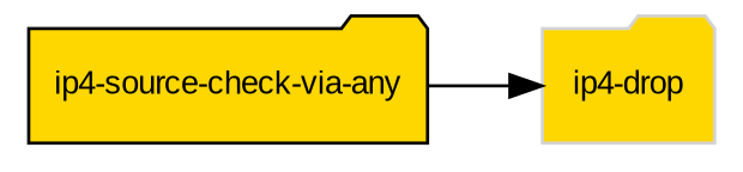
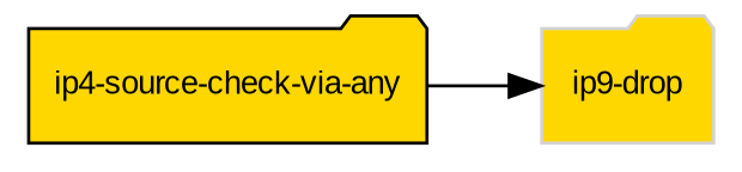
  digraph {
    rankdir=LR
    fontname="Liberation Sans"
    node [fillcolor=gold fontcolor=black fontsize=10 shape=folder style=filled fontname="Liberation Sans"]
    "ip4-source-check-via-any" [color=black]
-   "ip4-drop" [color=lightgray]
+   "ip4-drop" [color=lightgray label="ip9-drop"]
    "ip4-source-check-via-any" -> "ip4-drop" [fontsize=8 color=black fontname="Liberation Sans"]
  }
